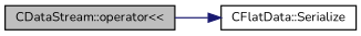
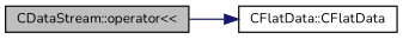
  digraph {
    rankdir=LR
    fontname=Nunito
    node [color=black fontname=Nunito fontsize=10 shape=record style=filled]
    n1 [fillcolor=grey75 fontcolor=black height=0.2 label="CDataStream::operator\<\<" width=0.4]
-   n2 [fillcolor=white height=0.2 label="CFlatData::Serialize" width=0.4]
+   n2 [fillcolor=white height=0.2 label="CFlatData::CFlatData" width=0.4]
    n1 -> n2 [color=midnightblue fontname=Nunito fontsize=10 labelfontname=Helvetica labelfontsize=10 style=solid]
  }
